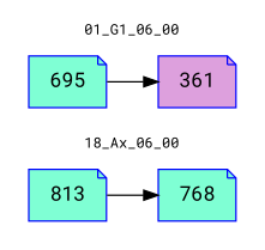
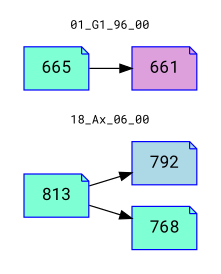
  digraph {
    fontname="Roboto Mono"
    rankdir=LR
    node [color=blue fillcolor=aquamarine fontname="Roboto Mono" shape=note style=filled]
    edge [color=black fontname="Roboto Mono"]
    n1 [label=768]
    n2 [label=813]
-   n4 [label=695]
-   n5 [fillcolor=plum label=361]
+   n3 [fillcolor=lightblue label=792]
+   n4 [label=665]
+   n5 [fillcolor=plum label=661]
    subgraph cluster_1 {
      color=white
      fontsize=10
      label="18_Ax_06_00"
      n1
      n2
+     n3
    }
    subgraph cluster_2 {
      color=white
      fontsize=10
-     label="01_G1_06_00"
+     label="01_G1_96_00"
      n4
      n5
    }
    n2 -> n1
+   n2 -> n3
    n4 -> n5
  }
